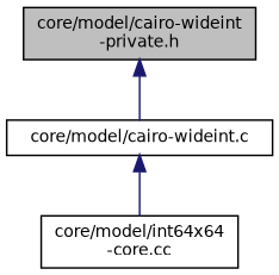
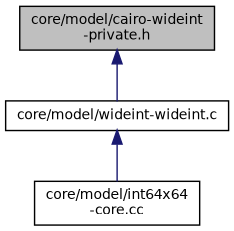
  digraph {
    node [color=black fillcolor=white fontname=Helvetica fontsize=10 shape=record style=filled]
    edge [color=midnightblue dir=back fontname=Helvetica fontsize=10 labelfontname=Helvetica labelfontsize=10 style=solid]
    n1 [fillcolor=grey75 fontcolor=black height=0.2 label="core/model/cairo-wideint\l-private.h" width=0.4]
-   n2 [height=0.2 label="core/model/cairo-wideint.c" width=0.4]
+   n2 [height=0.2 label="core/model/wideint-wideint.c" width=0.4]
    n3 [height=0.2 label="core/model/int64x64\l-core.cc" width=0.4]
    n1 -> n2
    n2 -> n3
  }
